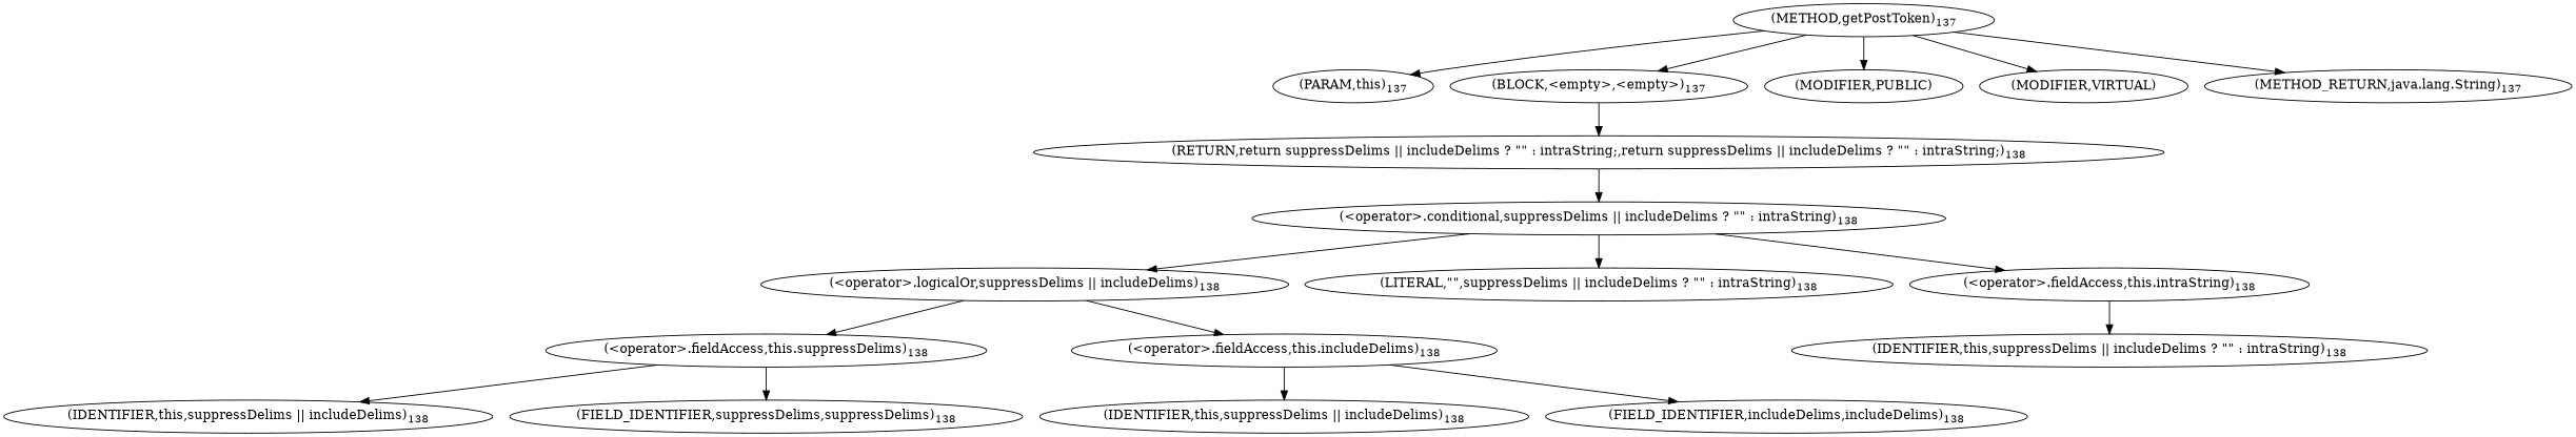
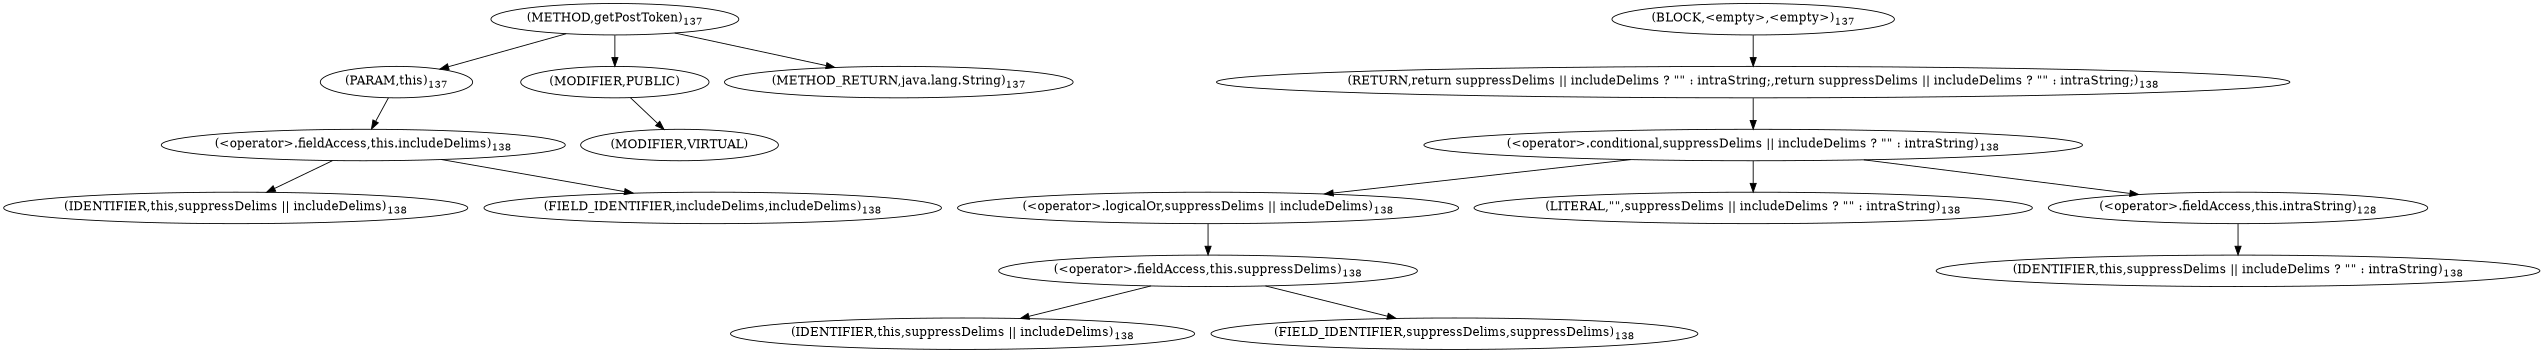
  digraph {
    n1 [label=<(METHOD,getPostToken)<SUB>137</SUB>>]
    n2 [label=<(PARAM,this)<SUB>137</SUB>>]
    n3 [label=<(BLOCK,&lt;empty&gt;,&lt;empty&gt;)<SUB>137</SUB>>]
    n4 [label=<(MODIFIER,PUBLIC)>]
    n5 [label=<(MODIFIER,VIRTUAL)>]
    n6 [label=<(METHOD_RETURN,java.lang.String)<SUB>137</SUB>>]
    n7 [label=<(RETURN,return suppressDelims || includeDelims ? &quot;&quot; : intraString;,return suppressDelims || includeDelims ? &quot;&quot; : intraString;)<SUB>138</SUB>>]
    n8 [label=<(&lt;operator&gt;.conditional,suppressDelims || includeDelims ? &quot;&quot; : intraString)<SUB>138</SUB>>]
    n9 [label=<(&lt;operator&gt;.logicalOr,suppressDelims || includeDelims)<SUB>138</SUB>>]
    n10 [label=<(LITERAL,&quot;&quot;,suppressDelims || includeDelims ? &quot;&quot; : intraString)<SUB>138</SUB>>]
-   n11 [label=<(&lt;operator&gt;.fieldAccess,this.intraString)<SUB>138</SUB>>]
+   n11 [label=<(&lt;operator&gt;.fieldAccess,this.intraString)<SUB>128</SUB>>]
    n12 [label=<(&lt;operator&gt;.fieldAccess,this.suppressDelims)<SUB>138</SUB>>]
    n13 [label=<(&lt;operator&gt;.fieldAccess,this.includeDelims)<SUB>138</SUB>>]
    n14 [label=<(IDENTIFIER,this,suppressDelims || includeDelims ? &quot;&quot; : intraString)<SUB>138</SUB>>]
    n15 [label=<(IDENTIFIER,this,suppressDelims || includeDelims)<SUB>138</SUB>>]
    n16 [label=<(FIELD_IDENTIFIER,suppressDelims,suppressDelims)<SUB>138</SUB>>]
    n17 [label=<(IDENTIFIER,this,suppressDelims || includeDelims)<SUB>138</SUB>>]
    n18 [label=<(FIELD_IDENTIFIER,includeDelims,includeDelims)<SUB>138</SUB>>]
    n1 -> n2
-   n1 -> n3
    n1 -> n4
-   n1 -> n5
+   n4 -> n5
    n1 -> n6
    n3 -> n7
    n7 -> n8
    n8 -> n9
    n8 -> n10
    n8 -> n11
    n9 -> n12
-   n9 -> n13
+   n2 -> n13
    n11 -> n14
    n12 -> n15
    n12 -> n16
    n13 -> n17
    n13 -> n18
  }
